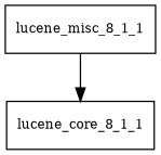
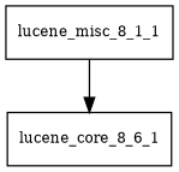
  digraph {
    node [fontsize=10.0 shape=box]
    lucene_misc_8_1_1
-   lucene_core_8_1_1
+   lucene_core_8_1_1 [label=lucene_core_8_6_1]
    lucene_misc_8_1_1 -> lucene_core_8_1_1
  }
